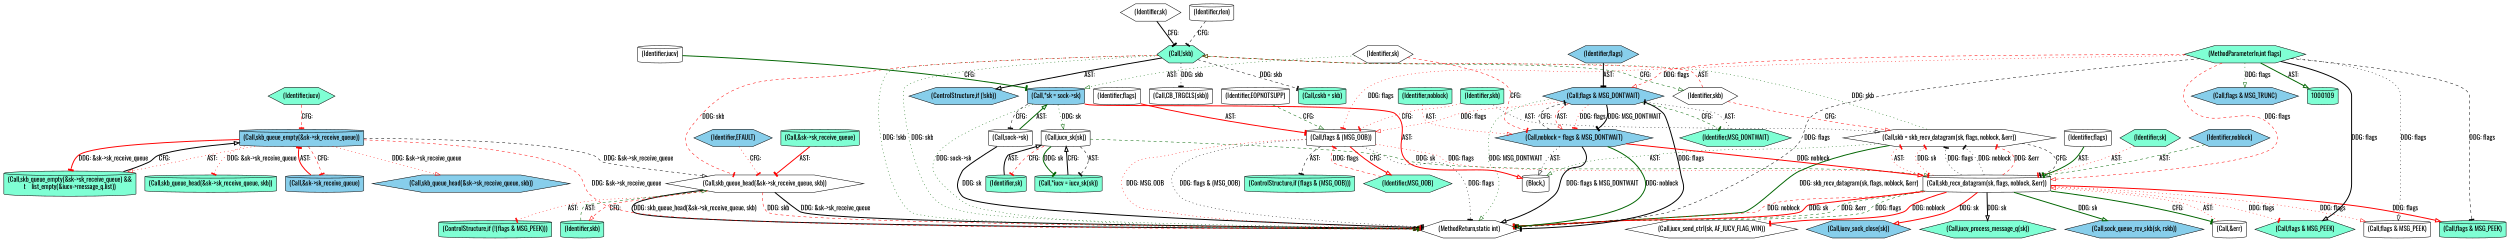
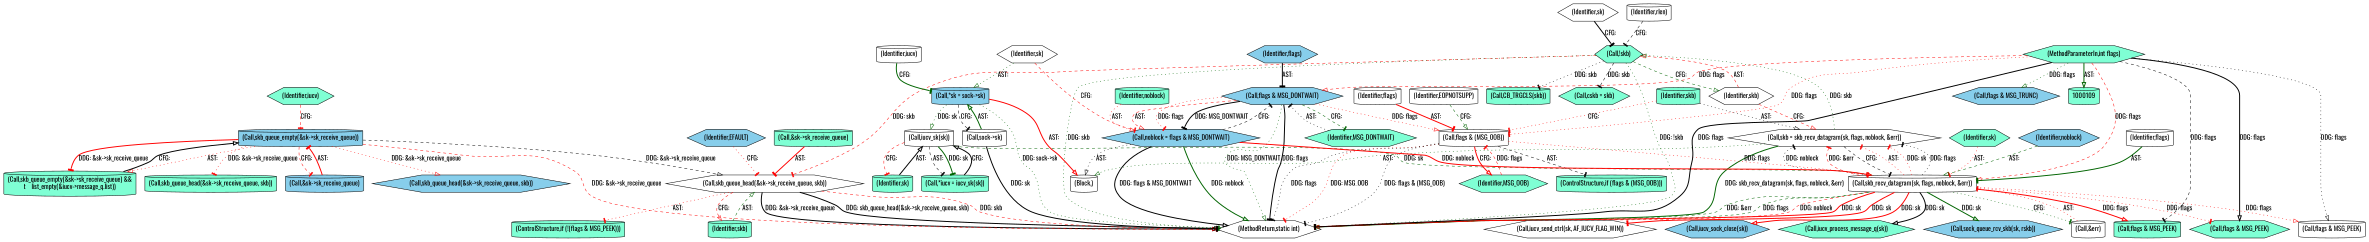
  digraph {
    fontname=Oswald
    node [fillcolor=aquamarine fontname=Oswald shape=cylinder style=filled]
    edge [arrowhead=tee color=red fontname=Oswald style=dotted]
    n1 [fillcolor=white label="(Call,skb_queue_head(&sk->sk_receive_queue, skb))" shape=hexagon]
    n2 [label="(ControlStructure,if (!(flags & MSG_PEEK)))"]
    n3 [fillcolor=white label="(MethodReturn,static int)" shape=hexagon]
    n4 [label="(Identifier,skb)"]
    n5 [fillcolor=skyblue label="(Call,skb_queue_empty(&sk->sk_receive_queue))"]
    n6 [fillcolor=skyblue label="(Call,&sk->sk_receive_queue)"]
    n7 [fillcolor=skyblue label="(Call,skb_queue_head(&sk->sk_receive_queue, skb))" shape=hexagon]
    n8 [label="(Call,skb_queue_empty(&sk->sk_receive_queue) &&\n\t    list_empty(&iucv->message_q.list))"]
    n9 [label="(Call,skb_queue_head(&sk->sk_receive_queue, skb))"]
    n10 [label="(Call,!skb)" shape=hexagon]
    n11 [fillcolor=white label="(Identifier,skb)" shape=hexagon]
-   n12 [fillcolor=skyblue label="(ControlStructure,if (!skb))" shape=hexagon]
-   n13 [fillcolor=white label="(Call,CB_TRGCLS(skb))"]
-   n14 [label="(Call,cskb = skb)"]
+   n13 [label="(Call,CB_TRGCLS(skb))"]
+   n14 [label="(Call,cskb = skb)" shape=hexagon]
    n15 [fillcolor=white label="(Call,skb = skb_recv_datagram(sk, flags, noblock, &err))" shape=hexagon]
    n16 [fillcolor=white label="(Call,skb_recv_datagram(sk, flags, noblock, &err))"]
    n17 [fillcolor=white label="(Block,)"]
    n18 [fillcolor=white label="(Call,iucv_send_ctrl(sk, AF_IUCV_FLAG_WIN))" shape=hexagon]
    n19 [label="(Call,flags & MSG_PEEK)" shape=hexagon]
    n20 [fillcolor=white label="(Call,flags & MSG_PEEK)"]
    n21 [fillcolor=skyblue label="(Call,iucv_sock_close(sk))" shape=hexagon]
    n22 [label="(Call,iucv_process_message_q(sk))" shape=hexagon]
    n23 [fillcolor=skyblue label="(Call,sock_queue_rcv_skb(sk, rskb))" shape=hexagon]
    n24 [label="(Call,flags & MSG_PEEK)"]
    n25 [fillcolor=white label="(Call,&err)"]
    n26 [fillcolor=white label="(Call,iucv_sk(sk))"]
    n27 [label="(Call,*iucv = iucv_sk(sk))"]
    n28 [label="(Identifier,sk)"]
    n29 [fillcolor=skyblue label="(Call,*sk = sock->sk)"]
    n30 [fillcolor=white label="(Call,sock->sk)"]
    n31 [fillcolor=white label="(Call,flags & (MSG_OOB))"]
    n32 [label="(ControlStructure,if (flags & (MSG_OOB)))"]
    n33 [label="(Identifier,MSG_OOB)" shape=hexagon]
    n34 [fillcolor=skyblue label="(Call,flags & MSG_DONTWAIT)" shape=hexagon]
    n35 [fillcolor=skyblue label="(Call,noblock = flags & MSG_DONTWAIT)" shape=hexagon]
    n36 [label="(Identifier,MSG_DONTWAIT)" shape=hexagon]
    n37 [label="(MethodParameterIn,int flags)" shape=hexagon]
    n38 [fillcolor=skyblue label="(Call,flags & MSG_TRUNC)" shape=hexagon]
    1000109
    n40 [fillcolor=skyblue label="(Identifier,EFAULT)" shape=hexagon]
    n41 [label="(Identifier,skb)"]
    n42 [label="(Identifier,noblock)"]
    n43 [fillcolor=white label="(Identifier,flags)"]
    n44 [label="(Identifier,iucv)" shape=hexagon]
    n45 [fillcolor=white label="(Identifier,flags)"]
    n46 [label="(Call,&sk->sk_receive_queue)"]
    n47 [label="(Identifier,sk)" shape=hexagon]
    n48 [fillcolor=white label="(Identifier,sk)" shape=hexagon]
    n49 [fillcolor=skyblue label="(Identifier,noblock)" shape=hexagon]
    n50 [fillcolor=skyblue label="(Identifier,flags)" shape=hexagon]
    n51 [fillcolor=white label="(Identifier,iucv)"]
    n52 [fillcolor=white label="(Identifier,EOPNOTSUPP)"]
    n53 [fillcolor=white label="(Identifier,rlen)"]
    n54 [fillcolor=white label="(Identifier,sk)" shape=hexagon]
    n1 -> n2 [label="AST: "]
    n1 -> n3 [arrowhead=onormal color=black label="DDG: &sk->sk_receive_queue" style=bold]
    n1 -> n3 [arrowhead=onormal color=black label="DDG: skb_queue_head(&sk->sk_receive_queue, skb)" style=bold]
    n1 -> n3 [label="DDG: skb" style=dashed]
    n1 -> n4 [arrowhead=onormal label="CFG: " style=dashed]
    n4 -> n1 [arrowhead=onormal color=darkgreen label="AST: " style=dashed]
    n5 -> n1 [arrowhead=onormal color=black label="DDG: &sk->sk_receive_queue" style=dashed]
    n5 -> n3 [arrowhead=onormal label="DDG: &sk->sk_receive_queue" style=dashed]
    n5 -> n6 [label="CFG: " style=dashed]
    n5 -> n7 [arrowhead=onormal label="DDG: &sk->sk_receive_queue"]
    n5 -> n8 [arrowhead=onormal label="AST: "]
    n5 -> n8 [label="DDG: &sk->sk_receive_queue" style=bold]
    n5 -> n9 [label="DDG: &sk->sk_receive_queue"]
    n6 -> n5 [label="AST: " style=bold]
    n8 -> n5 [arrowhead=onormal color=black label="CFG: " style=bold]
    n10 -> n1 [label="DDG: skb" style=dashed]
    n10 -> n3 [color=darkgreen label="DDG: !skb"]
    n10 -> n3 [color=darkgreen label="DDG: skb"]
    n10 -> n11 [arrowhead=onormal color=darkgreen label="CFG: " style=dashed]
-   n10 -> n12 [arrowhead=onormal color=black label="AST: " style=bold]
    n10 -> n13 [color=black label="DDG: skb"]
    n10 -> n14 [color=black label="DDG: skb" style=dashed]
    n11 -> n10 [arrowhead=onormal label="AST: " style=dashed]
    n11 -> n15 [arrowhead=onormal label="CFG: " style=dashed]
    n15 -> n3 [color=darkgreen label="DDG: skb_recv_datagram(sk, flags, noblock, &err)" style=bold]
    n15 -> n10 [arrowhead=onormal color=darkgreen label="DDG: skb"]
    n15 -> n16 [color=black label="CFG: " style=dashed]
    n15 -> n17 [arrowhead=onormal color=darkgreen label="AST: "]
    n16 -> n3 [arrowhead=onormal color=darkgreen label="DDG: &err" style=dashed]
    n16 -> n3 [arrowhead=onormal color=darkgreen label="DDG: flags" style=dashed]
    n16 -> n3 [arrowhead=onormal label="DDG: noblock" style=dashed]
    n16 -> n3 [label="DDG: sk" style=bold]
    n16 -> n15 [label="AST: "]
    n16 -> n15 [label="DDG: sk"]
    n16 -> n15 [color=black label="DDG: flags"]
    n16 -> n15 [color=black label="DDG: noblock"]
    n16 -> n15 [label="DDG: &err" style=dashed]
-   n16 -> n18 [label="DDG: noblock" style=bold]
+   n16 -> n18 [label="DDG: sk" style=bold]
    n16 -> n19 [label="DDG: flags"]
    n16 -> n20 [arrowhead=onormal label="DDG: flags"]
    n16 -> n21 [arrowhead=onormal label="DDG: sk" style=bold]
    n16 -> n22 [arrowhead=onormal color=black label="DDG: sk" style=bold]
    n16 -> n23 [arrowhead=onormal color=darkgreen label="DDG: sk" style=bold]
    n16 -> n24 [arrowhead=onormal label="DDG: flags" style=bold]
-   n16 -> n25 [color=darkgreen label="CFG: " style=bold]
-   n25 -> n16 [arrowhead=onormal label="AST: "]
+   n16 -> n25 [color=darkgreen label="CFG: "]
+   n25 -> n16 [label="AST: "]
    n26 -> n16 [arrowhead=onormal color=darkgreen label="DDG: sk" style=dashed]
    n26 -> n27 [color=black label="AST: " style=dashed]
    n26 -> n27 [color=darkgreen label="DDG: sk" style=bold]
    n26 -> n28 [label="CFG: " style=dashed]
    n27 -> n26 [arrowhead=onormal color=black label="CFG: " style=bold]
    n28 -> n26 [arrowhead=onormal color=black label="AST: " style=bold]
    n29 -> n3 [arrowhead=onormal color=darkgreen label="DDG: sock->sk"]
    n29 -> n17 [arrowhead=onormal label="AST: " style=bold]
    n29 -> n26 [arrowhead=onormal color=darkgreen label="DDG: sk"]
    n29 -> n30 [color=black label="CFG: " style=dashed]
    n30 -> n3 [color=black label="DDG: sk" style=bold]
    n30 -> n29 [arrowhead=onormal color=darkgreen label="AST: " style=bold]
    n31 -> n3 [label="DDG: MSG_OOB"]
    n31 -> n3 [color=black label="DDG: flags & (MSG_OOB)"]
    n31 -> n3 [color=black label="DDG: flags"]
    n31 -> n16 [label="DDG: flags"]
    n31 -> n32 [color=black label="AST: " style=dashed]
    n31 -> n33 [arrowhead=onormal label="CFG: " style=bold]
    n33 -> n31 [label="DDG: flags" style=dashed]
    n34 -> n3 [arrowhead=onormal color=darkgreen label="DDG: MSG_DONTWAIT"]
    n34 -> n3 [color=black label="DDG: flags" style=bold]
    n34 -> n31 [arrowhead=onormal label="DDG: flags"]
    n34 -> n35 [arrowhead=onormal label="AST: " style=dashed]
    n34 -> n35 [label="DDG: flags"]
    n34 -> n35 [color=black label="DDG: MSG_DONTWAIT" style=bold]
    n34 -> n36 [color=darkgreen label="CFG: " style=dashed]
    n35 -> n3 [arrowhead=onormal color=darkgreen label="DDG: noblock" style=bold]
    n35 -> n3 [arrowhead=onormal color=black label="DDG: flags & MSG_DONTWAIT" style=bold]
    n35 -> n16 [arrowhead=onormal label="DDG: noblock" style=bold]
    n35 -> n17 [arrowhead=onormal color=black label="AST: "]
    n35 -> n34 [color=black label="CFG: " style=dashed]
    n36 -> n34 [color=black label="AST: "]
-   n37 -> n3 [color=black label="DDG: flags" style=dashed]
+   n37 -> n3 [color=black label="DDG: flags" style=bold]
    n37 -> n16 [arrowhead=onormal label="DDG: flags" style=dashed]
    n37 -> n19 [arrowhead=onormal color=black label="DDG: flags" style=bold]
    n37 -> n20 [arrowhead=onormal color=black label="DDG: flags"]
    n37 -> n24 [color=black label="DDG: flags" style=dashed]
    n37 -> n31 [label="DDG: flags"]
    n37 -> n34 [arrowhead=onormal label="DDG: flags" style=dashed]
    n37 -> n38 [arrowhead=onormal color=darkgreen label="DDG: flags"]
    n37 -> 1000109 [arrowhead=onormal color=darkgreen label="AST: " style=bold]
    n40 -> n1 [label="CFG: "]
    n41 -> n15 [arrowhead=onormal color=black label="AST: "]
    n41 -> n31 [label="CFG: "]
    n42 -> n35 [arrowhead=onormal label="AST: "]
    n43 -> n16 [color=darkgreen label="AST: " style=bold]
    n44 -> n5 [label="CFG: " style=dashed]
    n45 -> n31 [label="AST: " style=bold]
    n46 -> n1 [label="AST: " style=bold]
    n47 -> n16 [label="AST: "]
    n48 -> n10 [color=black label="CFG: " style=bold]
    n49 -> n16 [arrowhead=onormal color=darkgreen label="AST: " style=dashed]
    n50 -> n34 [color=black label="AST: " style=bold]
    n51 -> n29 [color=darkgreen label="CFG: " style=bold]
    n52 -> n31 [arrowhead=onormal color=darkgreen label="CFG: " style=dashed]
    n53 -> n10 [color=black label="CFG: " style=dashed]
    n54 -> n29 [arrowhead=onormal color=darkgreen label="AST: "]
    n54 -> n35 [label="CFG: " style=dashed]
  }
